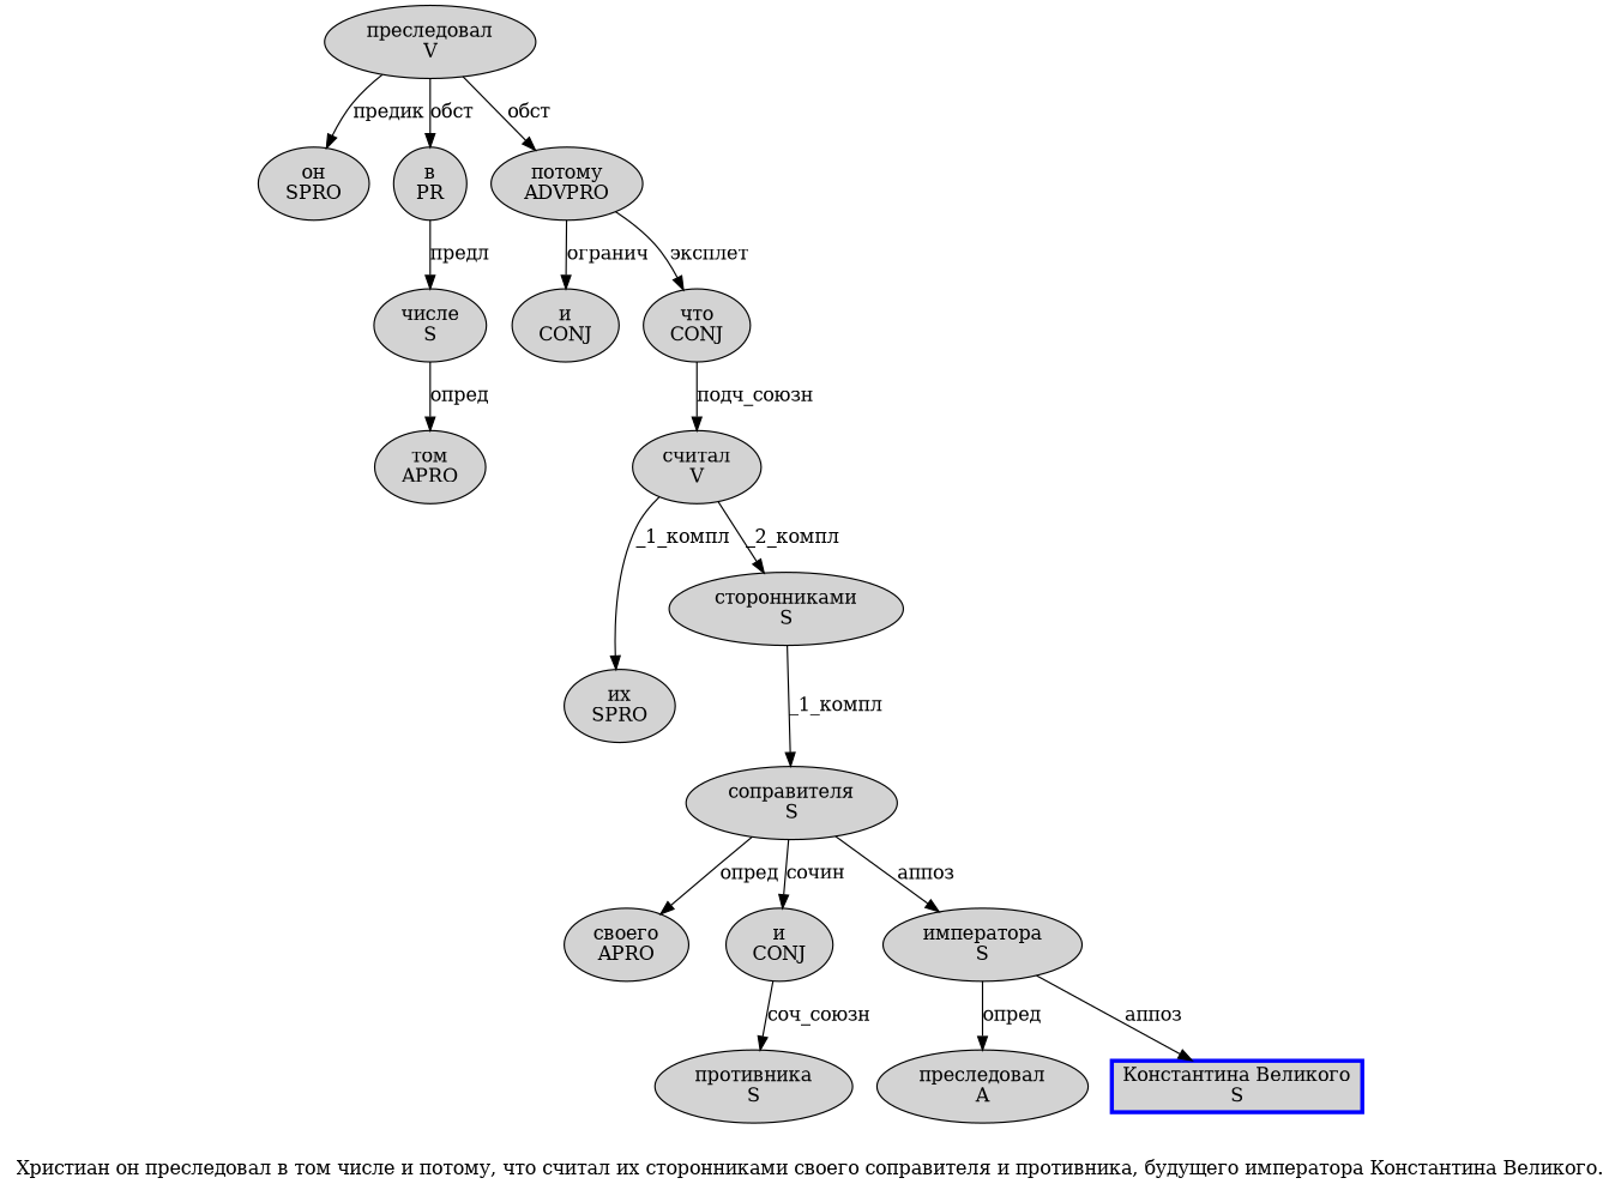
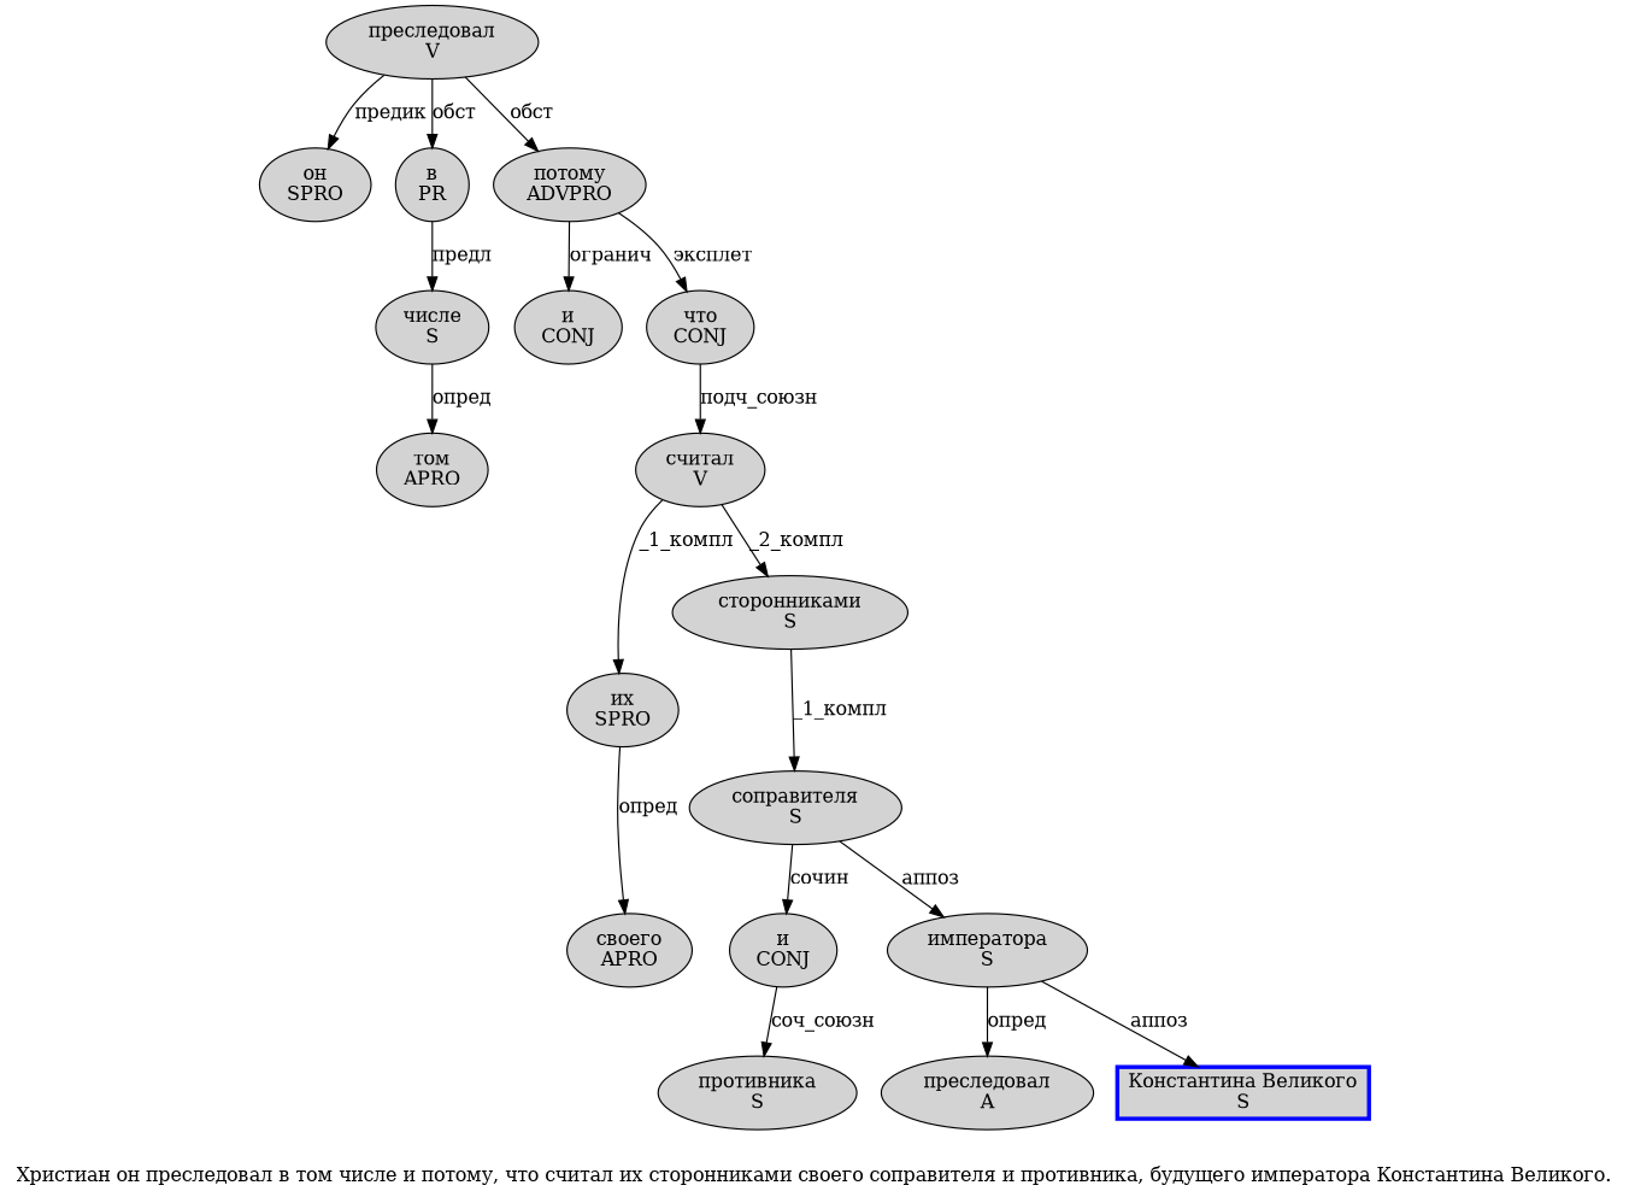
  digraph {
    label="Христиан он преследовал в том числе и потому, что считал их сторонниками своего соправителя и противника, будущего императора Константина Великого."
    node [fillcolor=lightgray penwidth=1 shape=ellipse style=filled]
    n1 [label="он\nSPRO"]
    n2 [label="преследовал\nV"]
    n3 [label="в\nPR"]
    n4 [label="потому\nADVPRO"]
    n5 [label="числе\nS"]
    n6 [label="и\nCONJ"]
    n7 [label="что\nCONJ"]
    n8 [label="том\nAPRO"]
    n9 [label="считал\nV"]
    n10 [label="их\nSPRO"]
    n11 [label="сторонниками\nS"]
    n12 [label="соправителя\nS"]
    n13 [label="своего\nAPRO"]
    n14 [label="и\nCONJ"]
    n15 [label="императора\nS"]
    n16 [label="противника\nS"]
    n17 [label="преследовал\nA"]
    n18 [color=blue label="Константина Великого\nS" penwidth=3 shape=box]
    n2 -> n1 [label="предик"]
    n2 -> n3 [label="обст"]
    n2 -> n4 [label="обст"]
    n3 -> n5 [label="предл"]
    n4 -> n6 [label="огранич"]
    n4 -> n7 [label="эксплет"]
    n5 -> n8 [label="опред"]
    n7 -> n9 [label="подч_союзн"]
    n9 -> n10 [label="_1_компл"]
    n9 -> n11 [label="_2_компл"]
    n11 -> n12 [label="_1_компл"]
-   n12 -> n13 [label="опред"]
+   n10 -> n13 [label="опред"]
    n12 -> n14 [label="сочин"]
    n12 -> n15 [label="аппоз"]
    n14 -> n16 [label="соч_союзн"]
    n15 -> n17 [label="опред"]
    n15 -> n18 [label="аппоз"]
  }
